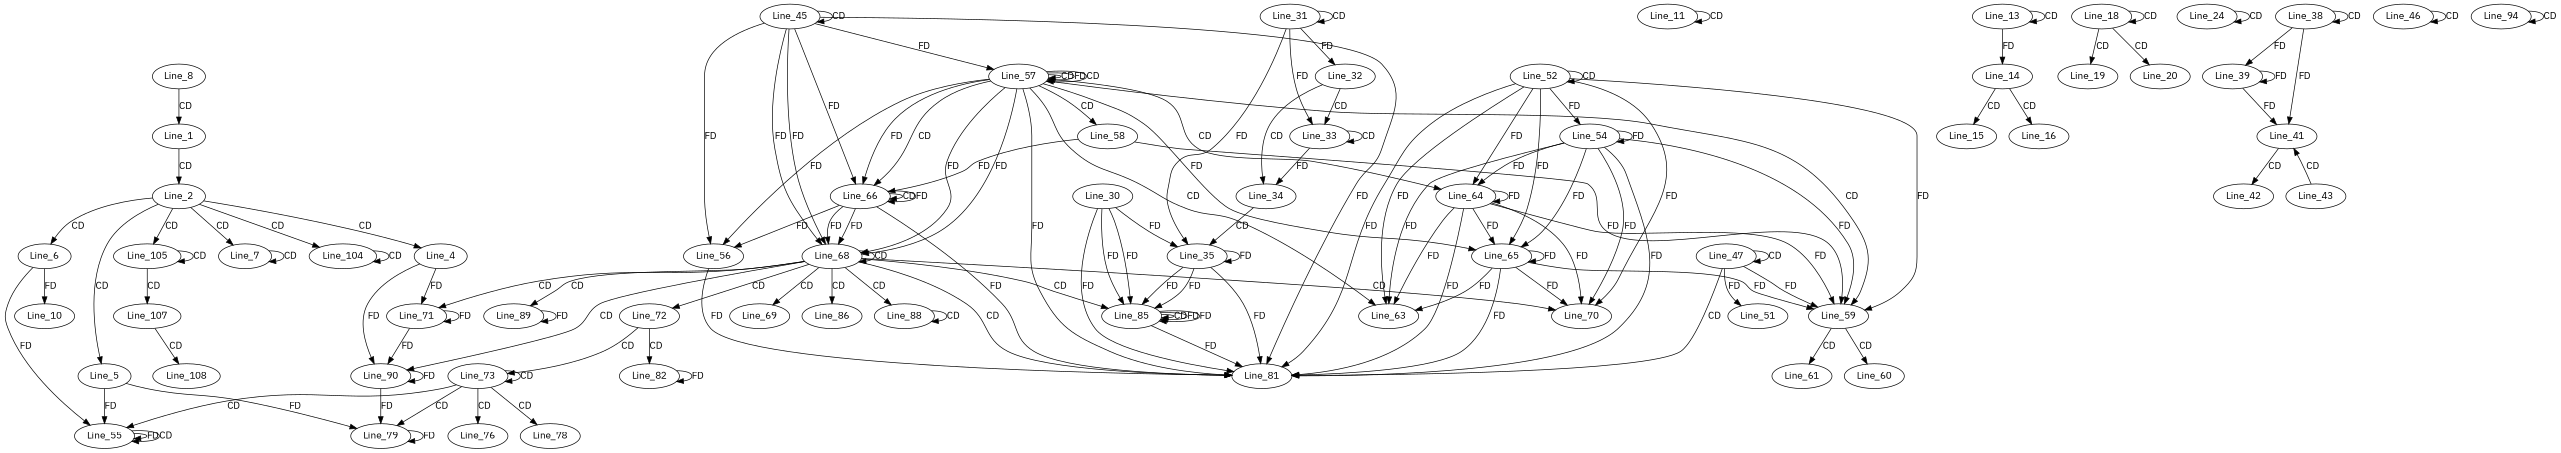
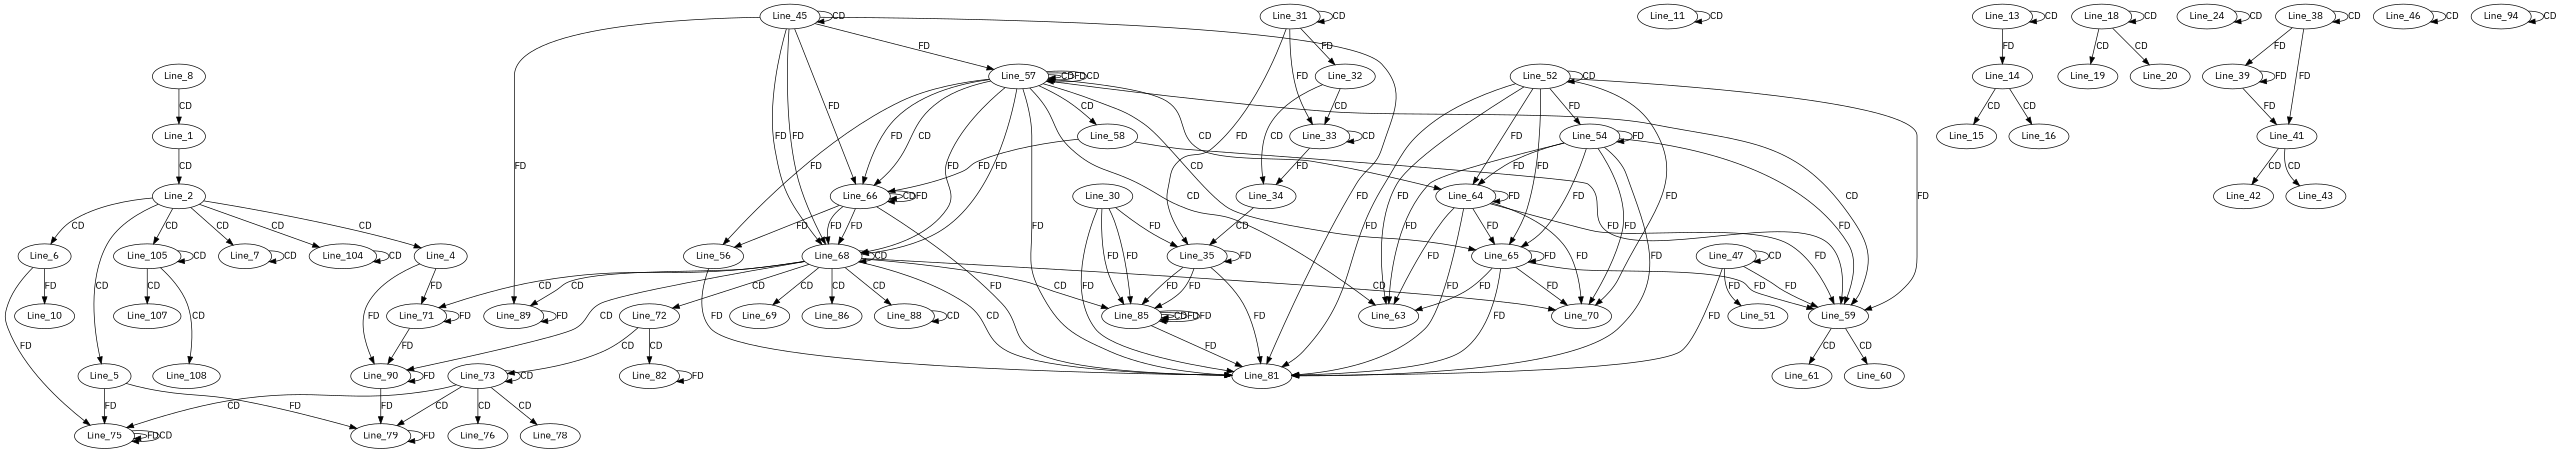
  digraph {
    fontname="IBM Plex Sans"
    node [fontname="IBM Plex Sans"]
    edge [fontname="IBM Plex Sans"]
    n1 [label=Line_8]
    Line_1
    Line_2
    Line_4
    Line_5
    Line_6
    Line_7
    Line_104
    Line_105
    Line_71
    Line_90
-   Line_75 [label=Line_55]
+   Line_75
    Line_79
    Line_10
    Line_107
    Line_108
    Line_11
    Line_13
    Line_14
    Line_15
    Line_16
    Line_18
    Line_19
    Line_20
    Line_24
    Line_31
    Line_32
    Line_33
    Line_35
    Line_34
    Line_85
    n32 [label=Line_81]
    Line_30
    Line_38
    Line_39
    Line_41
    Line_42
    Line_43
    Line_45
    Line_56
    Line_57
    Line_66
    Line_68
    Line_59
    Line_63
    Line_64
    Line_65
    Line_58
    Line_70
    Line_69
    Line_72
    Line_86
    Line_88
    Line_89
    Line_46
    Line_47
    Line_51
    Line_60
    Line_61
    Line_52
    Line_54
    Line_73
    Line_82
    Line_76
    Line_78
    Line_94
    n1 -> Line_1 [label=CD]
    Line_1 -> Line_2 [label=CD]
    Line_2 -> Line_4 [label=CD]
    Line_2 -> Line_5 [label=CD]
    Line_2 -> Line_6 [label=CD]
    Line_2 -> Line_7 [label=CD]
    Line_2 -> Line_104 [label=CD]
    Line_2 -> Line_105 [label=CD]
    Line_4 -> Line_71 [label=FD]
    Line_4 -> Line_90 [label=FD]
    Line_5 -> Line_75 [label=FD]
    Line_5 -> Line_79 [label=FD]
    Line_6 -> Line_75 [label=FD]
    Line_6 -> Line_10 [label=FD]
    Line_7 -> Line_7 [label=CD]
    Line_104 -> Line_104 [label=CD]
    Line_105 -> Line_105 [label=CD]
    Line_105 -> Line_107 [label=CD]
-   Line_107 -> Line_108 [label=CD]
+   Line_105 -> Line_108 [label=CD]
    Line_71 -> Line_71 [label=FD]
    Line_71 -> Line_90 [label=FD]
    Line_90 -> Line_90 [label=FD]
    Line_90 -> Line_79 [label=FD]
    Line_75 -> Line_75 [label=FD]
    Line_75 -> Line_75 [label=CD]
    Line_79 -> Line_79 [label=FD]
    Line_11 -> Line_11 [label=CD]
    Line_13 -> Line_13 [label=CD]
    Line_13 -> Line_14 [label=FD]
    Line_14 -> Line_15 [label=CD]
    Line_14 -> Line_16 [label=CD]
    Line_18 -> Line_18 [label=CD]
    Line_18 -> Line_19 [label=CD]
    Line_18 -> Line_20 [label=CD]
    Line_24 -> Line_24 [label=CD]
    Line_31 -> Line_31 [label=CD]
    Line_31 -> Line_32 [label=FD]
    Line_31 -> Line_33 [label=FD]
    Line_31 -> Line_35 [label=FD]
    Line_32 -> Line_33 [label=CD]
    Line_32 -> Line_34 [label=CD]
    Line_33 -> Line_33 [label=CD]
    Line_33 -> Line_34 [label=FD]
    Line_35 -> Line_35 [label=FD]
    Line_35 -> Line_85 [label=FD]
    Line_35 -> Line_85 [label=FD]
    Line_35 -> n32 [label=FD]
    Line_34 -> Line_35 [label=CD]
    Line_85 -> Line_85 [label=CD]
    Line_85 -> Line_85 [label=FD]
    Line_85 -> Line_85 [label=FD]
    Line_85 -> n32 [label=FD]
    Line_30 -> Line_35 [label=FD]
    Line_30 -> Line_85 [label=FD]
    Line_30 -> Line_85 [label=FD]
    Line_30 -> n32 [label=FD]
    Line_38 -> Line_38 [label=CD]
    Line_38 -> Line_39 [label=FD]
    Line_38 -> Line_41 [label=FD]
    Line_39 -> Line_39 [label=FD]
    Line_39 -> Line_41 [label=FD]
    Line_41 -> Line_42 [label=CD]
-   Line_43 -> Line_41 [label=CD]
+   Line_41 -> Line_43 [label=CD]
    Line_45 -> n32 [label=FD]
    Line_45 -> Line_45 [label=CD]
-   Line_45 -> Line_56 [label=FD]
+   Line_45 -> Line_89 [label=FD]
    Line_45 -> Line_57 [label=FD]
    Line_45 -> Line_66 [label=FD]
    Line_45 -> Line_68 [label=FD]
    Line_45 -> Line_68 [label=FD]
    Line_56 -> n32 [label=FD]
    Line_57 -> n32 [label=FD]
    Line_57 -> Line_56 [label=FD]
    Line_57 -> Line_57 [label=CD]
    Line_57 -> Line_57 [label=FD]
    Line_57 -> Line_57 [label=CD]
    Line_57 -> Line_66 [label=CD]
    Line_57 -> Line_66 [label=FD]
    Line_57 -> Line_68 [label=FD]
    Line_57 -> Line_68 [label=FD]
    Line_57 -> Line_59 [label=CD]
    Line_57 -> Line_63 [label=CD]
    Line_57 -> Line_64 [label=CD]
-   Line_57 -> Line_65 [label=FD]
+   Line_57 -> Line_65 [label=CD]
    Line_57 -> Line_58 [label=CD]
    Line_66 -> n32 [label=FD]
    Line_66 -> Line_56 [label=FD]
    Line_66 -> Line_66 [label=CD]
    Line_66 -> Line_66 [label=FD]
    Line_66 -> Line_68 [label=FD]
    Line_66 -> Line_68 [label=FD]
    Line_68 -> Line_71 [label=CD]
    Line_68 -> Line_90 [label=CD]
    Line_68 -> Line_85 [label=CD]
    Line_68 -> n32 [label=CD]
    Line_68 -> Line_68 [label=CD]
    Line_68 -> Line_70 [label=CD]
    Line_68 -> Line_69 [label=CD]
    Line_68 -> Line_72 [label=CD]
    Line_68 -> Line_86 [label=CD]
    Line_68 -> Line_88 [label=CD]
    Line_68 -> Line_89 [label=CD]
    Line_59 -> Line_60 [label=CD]
    Line_59 -> Line_61 [label=CD]
    Line_64 -> n32 [label=FD]
    Line_64 -> Line_59 [label=FD]
    Line_64 -> Line_63 [label=FD]
    Line_64 -> Line_64 [label=FD]
    Line_64 -> Line_65 [label=FD]
    Line_64 -> Line_70 [label=FD]
    Line_65 -> n32 [label=FD]
    Line_65 -> Line_59 [label=FD]
    Line_65 -> Line_63 [label=FD]
    Line_65 -> Line_65 [label=FD]
    Line_65 -> Line_70 [label=FD]
    Line_58 -> Line_66 [label=FD]
    Line_58 -> Line_59 [label=FD]
    Line_72 -> Line_73 [label=CD]
    Line_72 -> Line_82 [label=CD]
    Line_88 -> Line_88 [label=CD]
    Line_89 -> Line_89 [label=FD]
    Line_46 -> Line_46 [label=CD]
-   Line_47 -> n32 [label=CD]
+   Line_47 -> n32 [label=FD]
    Line_47 -> Line_59 [label=FD]
    Line_47 -> Line_47 [label=CD]
    Line_47 -> Line_51 [label=FD]
    Line_52 -> n32 [label=FD]
    Line_52 -> Line_59 [label=FD]
    Line_52 -> Line_63 [label=FD]
    Line_52 -> Line_64 [label=FD]
    Line_52 -> Line_65 [label=FD]
    Line_52 -> Line_70 [label=FD]
    Line_52 -> Line_52 [label=CD]
    Line_52 -> Line_54 [label=FD]
    Line_54 -> n32 [label=FD]
    Line_54 -> Line_59 [label=FD]
    Line_54 -> Line_63 [label=FD]
    Line_54 -> Line_64 [label=FD]
    Line_54 -> Line_65 [label=FD]
    Line_54 -> Line_70 [label=FD]
    Line_54 -> Line_54 [label=FD]
    Line_73 -> Line_75 [label=CD]
    Line_73 -> Line_79 [label=CD]
    Line_73 -> Line_73 [label=CD]
    Line_73 -> Line_76 [label=CD]
    Line_73 -> Line_78 [label=CD]
    Line_82 -> Line_82 [label=FD]
    Line_94 -> Line_94 [label=CD]
  }
